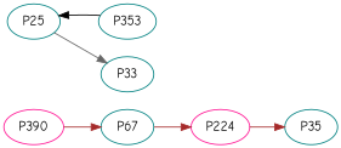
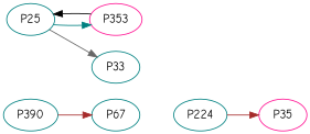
  digraph {
    fontname="Comic Neue"
    rankdir=LR
    node [color=teal fontname="Comic Neue"]
    edge [color=brown fontname="Comic Neue"]
    P67
-   P224 [color=deeppink]
-   P390 [color=deeppink]
-   P35
+   P224
+   P390
+   P35 [color=deeppink]
    n5 [label=P25]
-   P353
+   P353 [color=deeppink]
    P33
-   P67 -> P224
    P224 -> P35
    P390 -> P67
+   n5 -> P353 [color=teal]
    n5 -> P33 [color=gray40]
    P353 -> n5 [color=black]
  }
